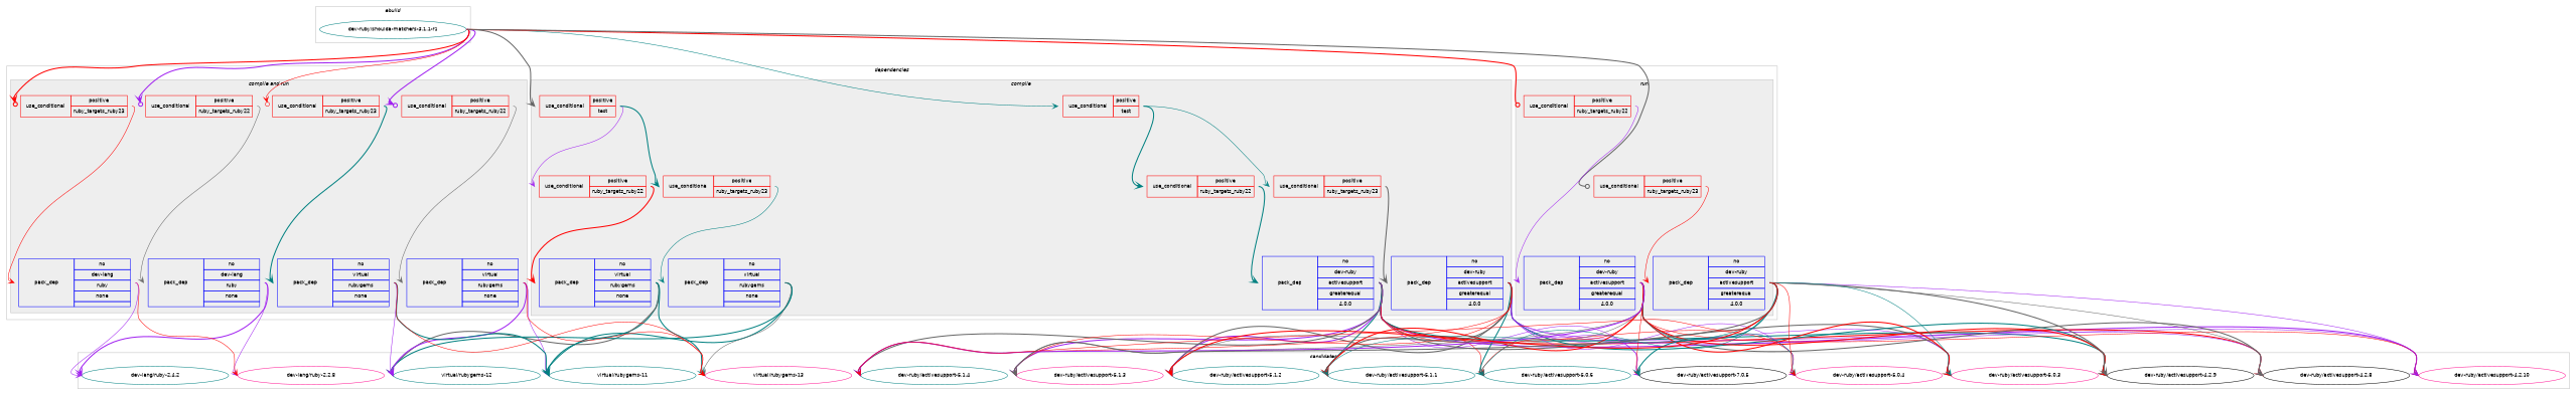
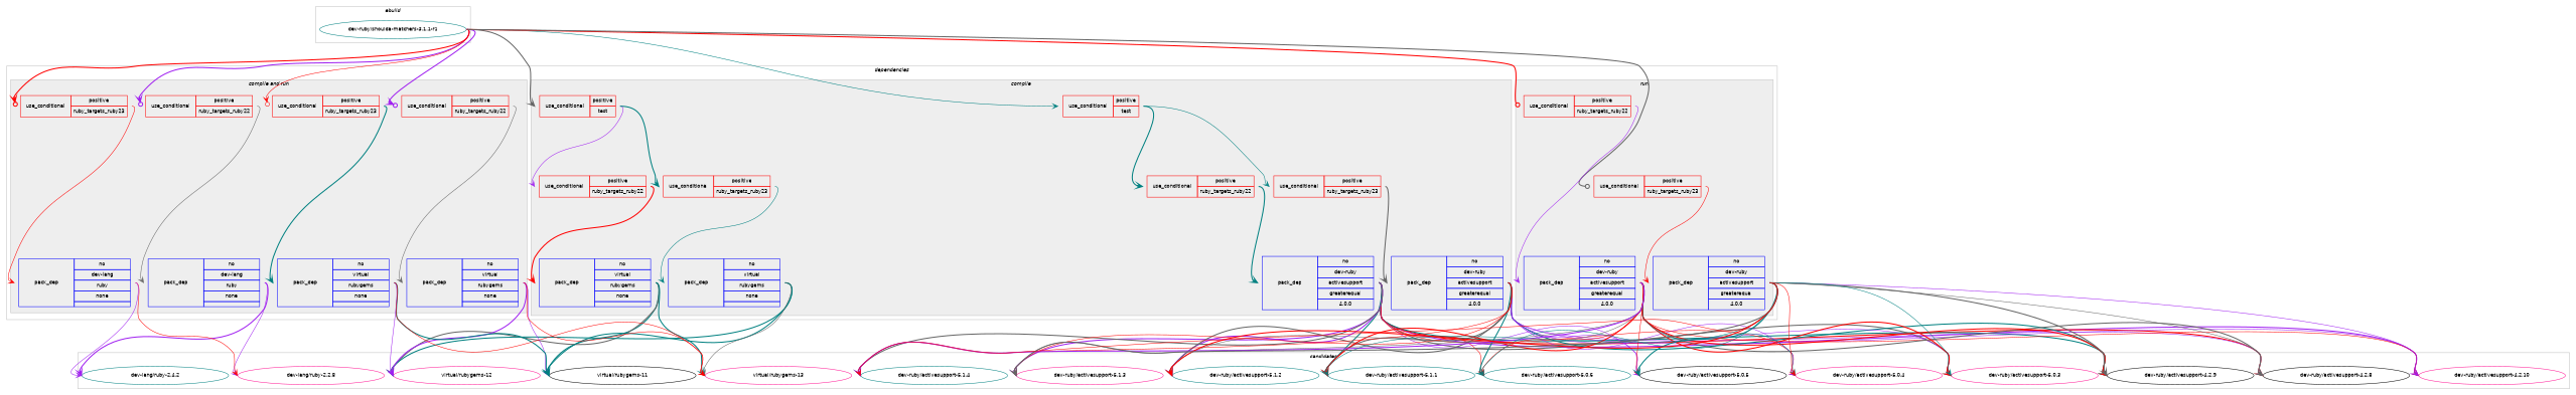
  digraph {
    compound=true
    concentrate=true
    fontname=Helvetica
    fontsize=10
    newrank=true
    rankdir=TB
    ranksep=1.5
    node [color=red fontname=Helvetica fontsize=10 shape=none]
    edge [arrowhead=vee color=red headport=w style=solid tailport=e weight=100]
    n1 [color=teal label="dev-ruby/shoulda-matchers-3.1.1-r1" width=4 shape=""]
    n2 [color=blue label=<<TABLE BORDER="0" CELLBORDER="1" CELLSPACING="0" CELLPADDING="4" WIDTH="220"><TR><TD ROWSPAN="6" CELLPADDING="30">pack_dep</TD></TR><TR><TD WIDTH="110">no</TD></TR><TR><TD>dev-ruby</TD></TR><TR><TD>activesupport</TD></TR><TR><TD>greaterequal</TD></TR><TR><TD>4.0.0</TD></TR></TABLE>>]
    n3 [label=<<TABLE BORDER="0" CELLBORDER="1" CELLSPACING="0" CELLPADDING="4"><TR><TD ROWSPAN="3" CELLPADDING="10">use_conditional</TD></TR><TR><TD>positive</TD></TR><TR><TD>ruby_targets_ruby22</TD></TR></TABLE>>]
    n4 [color=blue label=<<TABLE BORDER="0" CELLBORDER="1" CELLSPACING="0" CELLPADDING="4" WIDTH="220"><TR><TD ROWSPAN="6" CELLPADDING="30">pack_dep</TD></TR><TR><TD WIDTH="110">no</TD></TR><TR><TD>dev-ruby</TD></TR><TR><TD>activesupport</TD></TR><TR><TD>greaterequal</TD></TR><TR><TD>4.0.0</TD></TR></TABLE>>]
    n5 [label=<<TABLE BORDER="0" CELLBORDER="1" CELLSPACING="0" CELLPADDING="4"><TR><TD ROWSPAN="3" CELLPADDING="10">use_conditional</TD></TR><TR><TD>positive</TD></TR><TR><TD>ruby_targets_ruby23</TD></TR></TABLE>>]
    n6 [label=<<TABLE BORDER="0" CELLBORDER="1" CELLSPACING="0" CELLPADDING="4"><TR><TD ROWSPAN="3" CELLPADDING="10">use_conditional</TD></TR><TR><TD>positive</TD></TR><TR><TD>test</TD></TR></TABLE>>]
    n7 [color=blue label=<<TABLE BORDER="0" CELLBORDER="1" CELLSPACING="0" CELLPADDING="4" WIDTH="220"><TR><TD ROWSPAN="6" CELLPADDING="30">pack_dep</TD></TR><TR><TD WIDTH="110">no</TD></TR><TR><TD>virtual</TD></TR><TR><TD>rubygems</TD></TR><TR><TD>none</TD></TR><TR><TD></TD></TR></TABLE>>]
    n8 [label=<<TABLE BORDER="0" CELLBORDER="1" CELLSPACING="0" CELLPADDING="4"><TR><TD ROWSPAN="3" CELLPADDING="10">use_conditional</TD></TR><TR><TD>positive</TD></TR><TR><TD>ruby_targets_ruby22</TD></TR></TABLE>>]
    n9 [color=blue label=<<TABLE BORDER="0" CELLBORDER="1" CELLSPACING="0" CELLPADDING="4" WIDTH="220"><TR><TD ROWSPAN="6" CELLPADDING="30">pack_dep</TD></TR><TR><TD WIDTH="110">no</TD></TR><TR><TD>virtual</TD></TR><TR><TD>rubygems</TD></TR><TR><TD>none</TD></TR><TR><TD></TD></TR></TABLE>>]
    n10 [label=<<TABLE BORDER="0" CELLBORDER="1" CELLSPACING="0" CELLPADDING="4"><TR><TD ROWSPAN="3" CELLPADDING="10">use_conditional</TD></TR><TR><TD>positive</TD></TR><TR><TD>ruby_targets_ruby23</TD></TR></TABLE>>]
    n11 [label=<<TABLE BORDER="0" CELLBORDER="1" CELLSPACING="0" CELLPADDING="4"><TR><TD ROWSPAN="3" CELLPADDING="10">use_conditional</TD></TR><TR><TD>positive</TD></TR><TR><TD>test</TD></TR></TABLE>>]
    n12 [color=blue label=<<TABLE BORDER="0" CELLBORDER="1" CELLSPACING="0" CELLPADDING="4" WIDTH="220"><TR><TD ROWSPAN="6" CELLPADDING="30">pack_dep</TD></TR><TR><TD WIDTH="110">no</TD></TR><TR><TD>dev-lang</TD></TR><TR><TD>ruby</TD></TR><TR><TD>none</TD></TR><TR><TD></TD></TR></TABLE>>]
    n13 [label=<<TABLE BORDER="0" CELLBORDER="1" CELLSPACING="0" CELLPADDING="4"><TR><TD ROWSPAN="3" CELLPADDING="10">use_conditional</TD></TR><TR><TD>positive</TD></TR><TR><TD>ruby_targets_ruby22</TD></TR></TABLE>>]
    n14 [color=blue label=<<TABLE BORDER="0" CELLBORDER="1" CELLSPACING="0" CELLPADDING="4" WIDTH="220"><TR><TD ROWSPAN="6" CELLPADDING="30">pack_dep</TD></TR><TR><TD WIDTH="110">no</TD></TR><TR><TD>virtual</TD></TR><TR><TD>rubygems</TD></TR><TR><TD>none</TD></TR><TR><TD></TD></TR></TABLE>>]
    n15 [label=<<TABLE BORDER="0" CELLBORDER="1" CELLSPACING="0" CELLPADDING="4"><TR><TD ROWSPAN="3" CELLPADDING="10">use_conditional</TD></TR><TR><TD>positive</TD></TR><TR><TD>ruby_targets_ruby22</TD></TR></TABLE>>]
    n16 [color=blue label=<<TABLE BORDER="0" CELLBORDER="1" CELLSPACING="0" CELLPADDING="4" WIDTH="220"><TR><TD ROWSPAN="6" CELLPADDING="30">pack_dep</TD></TR><TR><TD WIDTH="110">no</TD></TR><TR><TD>dev-lang</TD></TR><TR><TD>ruby</TD></TR><TR><TD>none</TD></TR><TR><TD></TD></TR></TABLE>>]
    n17 [label=<<TABLE BORDER="0" CELLBORDER="1" CELLSPACING="0" CELLPADDING="4"><TR><TD ROWSPAN="3" CELLPADDING="10">use_conditional</TD></TR><TR><TD>positive</TD></TR><TR><TD>ruby_targets_ruby23</TD></TR></TABLE>>]
    n18 [color=blue label=<<TABLE BORDER="0" CELLBORDER="1" CELLSPACING="0" CELLPADDING="4" WIDTH="220"><TR><TD ROWSPAN="6" CELLPADDING="30">pack_dep</TD></TR><TR><TD WIDTH="110">no</TD></TR><TR><TD>virtual</TD></TR><TR><TD>rubygems</TD></TR><TR><TD>none</TD></TR><TR><TD></TD></TR></TABLE>>]
    n19 [label=<<TABLE BORDER="0" CELLBORDER="1" CELLSPACING="0" CELLPADDING="4"><TR><TD ROWSPAN="3" CELLPADDING="10">use_conditional</TD></TR><TR><TD>positive</TD></TR><TR><TD>ruby_targets_ruby23</TD></TR></TABLE>>]
    n20 [color=blue label=<<TABLE BORDER="0" CELLBORDER="1" CELLSPACING="0" CELLPADDING="4" WIDTH="220"><TR><TD ROWSPAN="6" CELLPADDING="30">pack_dep</TD></TR><TR><TD WIDTH="110">no</TD></TR><TR><TD>dev-ruby</TD></TR><TR><TD>activesupport</TD></TR><TR><TD>greaterequal</TD></TR><TR><TD>4.0.0</TD></TR></TABLE>>]
    n21 [label=<<TABLE BORDER="0" CELLBORDER="1" CELLSPACING="0" CELLPADDING="4"><TR><TD ROWSPAN="3" CELLPADDING="10">use_conditional</TD></TR><TR><TD>positive</TD></TR><TR><TD>ruby_targets_ruby22</TD></TR></TABLE>>]
    n22 [color=blue label=<<TABLE BORDER="0" CELLBORDER="1" CELLSPACING="0" CELLPADDING="4" WIDTH="220"><TR><TD ROWSPAN="6" CELLPADDING="30">pack_dep</TD></TR><TR><TD WIDTH="110">no</TD></TR><TR><TD>dev-ruby</TD></TR><TR><TD>activesupport</TD></TR><TR><TD>greaterequal</TD></TR><TR><TD>4.0.0</TD></TR></TABLE>>]
    n23 [label=<<TABLE BORDER="0" CELLBORDER="1" CELLSPACING="0" CELLPADDING="4"><TR><TD ROWSPAN="3" CELLPADDING="10">use_conditional</TD></TR><TR><TD>positive</TD></TR><TR><TD>ruby_targets_ruby23</TD></TR></TABLE>>]
    n24 [color=deeppink label="dev-ruby/activesupport-4.2.10" width=4 shape=""]
    n25 [color=black label="dev-ruby/activesupport-4.2.8" width=4 shape=""]
    n26 [color=black label="dev-ruby/activesupport-4.2.9" width=4 shape=""]
    n27 [color=deeppink label="dev-ruby/activesupport-5.0.3" width=4 shape=""]
    n28 [color=deeppink label="dev-ruby/activesupport-5.0.4" width=4 shape=""]
-   n29 [color=black label="dev-ruby/activesupport-7.0.5" width=4 shape=""]
+   n29 [color=black label="dev-ruby/activesupport-5.0.5" width=4 shape=""]
    n30 [color=teal label="dev-ruby/activesupport-5.0.6" width=4 shape=""]
    n31 [color=teal label="dev-ruby/activesupport-5.1.1" width=4 shape=""]
    n32 [color=teal label="dev-ruby/activesupport-5.1.2" width=4 shape=""]
    n33 [color=deeppink label="dev-ruby/activesupport-5.1.3" width=4 shape=""]
    n34 [color=teal label="dev-ruby/activesupport-5.1.4" width=4 shape=""]
-   n35 [color=teal label="virtual/rubygems-11" width=4 shape=""]
-   n36 [color=teal label="virtual/rubygems-12" width=4 shape=""]
+   n35 [color=black label="virtual/rubygems-11" width=4 shape=""]
+   n36 [color=deeppink label="virtual/rubygems-12" width=4 shape=""]
    n37 [color=deeppink label="virtual/rubygems-13" width=4 shape=""]
    n38 [color=deeppink label="dev-lang/ruby-2.2.8" width=4 shape=""]
    n39 [color=teal label="dev-lang/ruby-2.4.2" width=4 shape=""]
    subgraph cluster_1 {
      color=gray
      label=<<i>ebuild</i>>
      rank=same
      n1
    }
    subgraph cluster_2 {
      color=gray
      label=<<i>dependencies</i>>
      subgraph cluster_3 {
        color=gray
        fillcolor="#eeeeee"
        label=<<i>compile</i>>
        style=filled
        subgraph sub_4 {
          color=gray
          fillcolor="#eeeeee"
          label=<<i>compile</i>>
          style=filled
          n6
          subgraph sub_5 {
            color=gray
            fillcolor="#eeeeee"
            label=<<i>compile</i>>
            style=filled
            n3
            subgraph sub_6 {
              color=gray
              fillcolor="#eeeeee"
              label=<<i>compile</i>>
              style=filled
              n2
            }
          }
          subgraph sub_7 {
            color=gray
            fillcolor="#eeeeee"
            label=<<i>compile</i>>
            style=filled
            n5
            subgraph sub_8 {
              color=gray
              fillcolor="#eeeeee"
              label=<<i>compile</i>>
              style=filled
              n4
            }
          }
        }
        subgraph sub_9 {
          color=gray
          fillcolor="#eeeeee"
          label=<<i>compile</i>>
          style=filled
          n11
          subgraph sub_10 {
            color=gray
            fillcolor="#eeeeee"
            label=<<i>compile</i>>
            style=filled
            n8
            subgraph sub_11 {
              color=gray
              fillcolor="#eeeeee"
              label=<<i>compile</i>>
              style=filled
              n7
            }
          }
          subgraph sub_12 {
            color=gray
            fillcolor="#eeeeee"
            label=<<i>compile</i>>
            style=filled
            n10
            subgraph sub_13 {
              color=gray
              fillcolor="#eeeeee"
              label=<<i>compile</i>>
              style=filled
              n9
            }
          }
        }
      }
      subgraph cluster_14 {
        color=gray
        fillcolor="#eeeeee"
        label=<<i>compile and run</i>>
        style=filled
        subgraph sub_15 {
          color=gray
          fillcolor="#eeeeee"
          label=<<i>compile and run</i>>
          style=filled
          n13
          subgraph sub_16 {
            color=gray
            fillcolor="#eeeeee"
            label=<<i>compile and run</i>>
            style=filled
            n12
          }
        }
        subgraph sub_17 {
          color=gray
          fillcolor="#eeeeee"
          label=<<i>compile and run</i>>
          style=filled
          n15
          subgraph sub_18 {
            color=gray
            fillcolor="#eeeeee"
            label=<<i>compile and run</i>>
            style=filled
            n14
          }
        }
        subgraph sub_19 {
          color=gray
          fillcolor="#eeeeee"
          label=<<i>compile and run</i>>
          style=filled
          n17
          subgraph sub_20 {
            color=gray
            fillcolor="#eeeeee"
            label=<<i>compile and run</i>>
            style=filled
            n16
          }
        }
        subgraph sub_21 {
          color=gray
          fillcolor="#eeeeee"
          label=<<i>compile and run</i>>
          style=filled
          n19
          subgraph sub_22 {
            color=gray
            fillcolor="#eeeeee"
            label=<<i>compile and run</i>>
            style=filled
            n18
          }
        }
      }
      subgraph cluster_23 {
        color=gray
        fillcolor="#eeeeee"
        label=<<i>run</i>>
        style=filled
        subgraph sub_24 {
          color=gray
          fillcolor="#eeeeee"
          label=<<i>run</i>>
          style=filled
          n21
          subgraph sub_25 {
            color=gray
            fillcolor="#eeeeee"
            label=<<i>run</i>>
            style=filled
            n20
          }
        }
        subgraph sub_26 {
          color=gray
          fillcolor="#eeeeee"
          label=<<i>run</i>>
          style=filled
          n23
          subgraph sub_27 {
            color=gray
            fillcolor="#eeeeee"
            label=<<i>run</i>>
            style=filled
            n22
          }
        }
      }
    }
    subgraph cluster_28 {
      color=gray
      label=<<i>candidates</i>>
      rank=same
      subgraph sub_29 {
        color=black
        label=<<i>candidates</i>>
        nodesep=1
        rank=same
        n24
        n25
        n26
        n27
        n28
        n29
        n30
        n31
        n32
        n33
        n34
      }
      subgraph sub_30 {
        color=black
        label=<<i>candidates</i>>
        nodesep=1
        rank=same
        n24
        n25
        n26
        n27
        n28
        n29
        n30
        n31
        n32
        n33
        n34
      }
      subgraph sub_31 {
        color=black
        label=<<i>candidates</i>>
        nodesep=1
        rank=same
        n35
        n36
        n37
      }
      subgraph sub_32 {
        color=black
        label=<<i>candidates</i>>
        nodesep=1
        rank=same
        n35
        n36
        n37
      }
      subgraph sub_33 {
        color=black
        label=<<i>candidates</i>>
        nodesep=1
        rank=same
        n38
        n39
      }
      subgraph sub_34 {
        color=black
        label=<<i>candidates</i>>
        nodesep=1
        rank=same
        n35
        n36
        n37
      }
      subgraph sub_35 {
        color=black
        label=<<i>candidates</i>>
        nodesep=1
        rank=same
        n38
        n39
      }
      subgraph sub_36 {
        color=black
        label=<<i>candidates</i>>
        nodesep=1
        rank=same
        n35
        n36
        n37
      }
      subgraph sub_37 {
        color=black
        label=<<i>candidates</i>>
        nodesep=1
        rank=same
        n24
        n25
        n26
        n27
        n28
        n29
        n30
        n31
        n32
        n33
        n34
      }
      subgraph sub_38 {
        color=black
        label=<<i>candidates</i>>
        nodesep=1
        rank=same
        n24
        n25
        n26
        n27
        n28
        n29
        n30
        n31
        n32
        n33
        n34
      }
    }
    n1 -> n6 [color=teal weight=20]
    n1 -> n11 [color=gray40 style=bold weight=20]
    n1 -> n13 [arrowhead=odotvee color=purple style=bold weight=20]
    n1 -> n15 [arrowhead=odotvee color=purple style=bold weight=20]
    n1 -> n17 [arrowhead=odotvee style=bold weight=20]
    n1 -> n19 [arrowhead=odotvee weight=20]
    n1 -> n21 [arrowhead=odot style=bold weight=20]
    n1 -> n23 [arrowhead=odot color=gray40 style=bold weight=20]
    n2 -> n24 [color=purple style=bold]
    n2 -> n25 [style=bold]
    n2 -> n26 [color=teal style=bold]
    n2 -> n27 [color=gray40 style=bold]
    n2 -> n28
    n2 -> n29 [color=purple]
    n2 -> n30
    n2 -> n31 [color=teal style=bold]
    n2 -> n32 [color=purple style=bold]
    n2 -> n33 [color=purple style=bold]
    n2 -> n34 [color=gray40 style=bold]
    n3 -> n2 [color=teal style=bold weight=20]
    n4 -> n24 [color=purple]
    n4 -> n25 [color=purple]
    n4 -> n26 [color=teal style=bold]
    n4 -> n27 [color=purple]
    n4 -> n28 [color=purple]
    n4 -> n29 [color=purple]
    n4 -> n30 [color=teal style=bold]
    n4 -> n31 [color=gray40 style=bold]
    n4 -> n32 [color=gray40 style=bold]
    n4 -> n33
    n4 -> n34
    n5 -> n4 [color=gray40 style=bold weight=20]
    n6 -> n3 [color=teal style=bold weight=20]
    n6 -> n5 [color=teal weight=20]
    n7 -> n35 [color=teal style=bold]
    n7 -> n36 [color=gray40 style=bold]
    n7 -> n37 [color=teal style=bold]
    n8 -> n7 [style=bold weight=20]
    n9 -> n35 [color=teal style=bold]
    n9 -> n36 [color=teal style=bold]
    n9 -> n37 [color=gray40]
    n10 -> n9 [color=teal weight=20]
    n11 -> n8 [color=purple weight=20]
    n11 -> n10 [color=teal style=bold weight=20]
    n12 -> n38 [color=purple]
    n12 -> n39 [color=purple style=bold]
    n13 -> n12 [color=gray40 weight=20]
    n14 -> n35 [color=purple]
    n14 -> n36 [color=purple style=bold]
    n14 -> n37
    n15 -> n14 [color=gray40 weight=20]
    n16 -> n38
    n16 -> n39 [color=purple]
    n17 -> n16 [weight=20]
    n18 -> n35 [color=teal style=bold]
    n18 -> n36 [color=purple]
    n18 -> n37
    n19 -> n18 [color=teal style=bold weight=20]
    n20 -> n24
    n20 -> n25 [color=gray40 style=bold]
    n20 -> n26 [style=bold]
    n20 -> n27 [style=bold]
    n20 -> n28 [color=teal]
    n20 -> n29
    n20 -> n30
    n20 -> n31 [style=bold]
    n20 -> n32 [color=gray40]
    n20 -> n33 [color=gray40]
    n20 -> n34 [color=purple style=bold]
    n21 -> n20 [color=purple weight=20]
    n22 -> n24 [color=purple]
    n22 -> n25 [color=gray40]
    n22 -> n26 [color=gray40 style=bold]
    n22 -> n27 [color=teal]
    n22 -> n28
    n22 -> n29 [color=teal style=bold]
    n22 -> n30 [color=teal]
    n22 -> n31 [color=teal]
    n22 -> n32 [style=bold]
    n22 -> n33 [color=gray40 style=bold]
    n22 -> n34
    n23 -> n22 [weight=20]
  }
